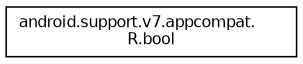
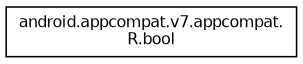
  digraph {
    rankdir=TB
-   n1 [color=black fillcolor=white fontname=Helvetica fontsize=10 height=0.2 label="android.support.v7.appcompat.\lR.bool" shape=record style=filled width=0.4]
+   n1 [color=black fillcolor=white fontname=Helvetica fontsize=10 height=0.2 label="android.appcompat.v7.appcompat.\lR.bool" shape=record style=filled width=0.4]
  }
